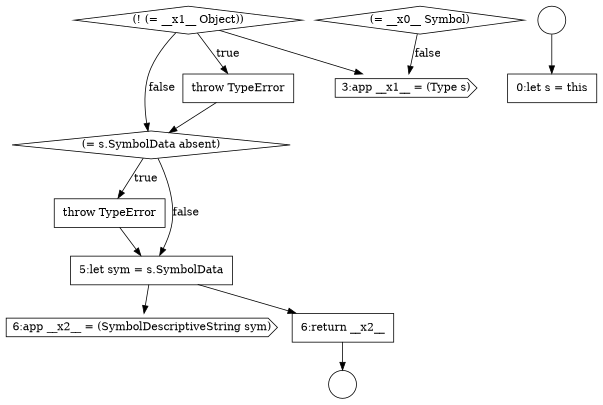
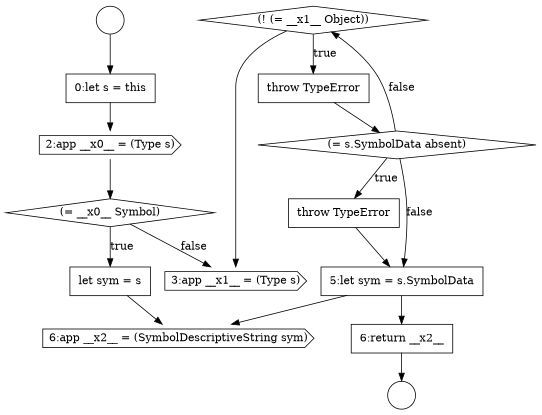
  digraph {
    node [color=black fillcolor=white shape=none style=filled]
    edge [color=black]
    n1 [label=<<font color="black">(! (= __x1__ Object))</font>> shape=diamond]
    n2 [label=<<font color="black">(= s.SymbolData absent)</font>> shape=diamond]
    n3 [label=<<font color="black">     <table border="0" cellborder="1" cellspacing="0" cellpadding="10">       <tr><td align="left">throw TypeError</td></tr>     </table>   </font>> margin=0]
    n4 [label=<<font color="black">3:app __x1__ = (Type s)</font>> shape=cds]
    n5 [label=<<font color="black">     <table border="0" cellborder="1" cellspacing="0" cellpadding="10">       <tr><td align="left">throw TypeError</td></tr>     </table>   </font>> margin=0]
    n6 [label=<<font color="black">     <table border="0" cellborder="1" cellspacing="0" cellpadding="10">       <tr><td align="left">5:let sym = s.SymbolData</td></tr>     </table>   </font>> margin=0]
    n7 [label=<<font color="black">(= __x0__ Symbol)</font>> shape=diamond]
+   n8 [label=<<font color="black">     <table border="0" cellborder="1" cellspacing="0" cellpadding="10">       <tr><td align="left">let sym = s</td></tr>     </table>   </font>> margin=0]
    n9 [label=<<font color="black">6:app __x2__ = (SymbolDescriptiveString sym)</font>> shape=cds]
    n10 [label=<<font color="black">     <table border="0" cellborder="1" cellspacing="0" cellpadding="10">       <tr><td align="left">6:return __x2__</td></tr>     </table>   </font>> margin=0]
+   n11 [label=<<font color="black">2:app __x0__ = (Type s)</font>> shape=cds]
    n12 [label=" " shape=circle]
    n13 [label=<<font color="black">     <table border="0" cellborder="1" cellspacing="0" cellpadding="10">       <tr><td align="left">0:let s = this</td></tr>     </table>   </font>> margin=0]
    n14 [label=" " shape=circle]
-   n1 -> n2 [label=<<font color="black">false</font>>]
+   n2 -> n1 [label=<<font color="black">false</font>>]
    n1 -> n3 [label=<<font color="black">true</font>>]
    n1 -> n4
    n2 -> n5 [label=<<font color="black">true</font>>]
    n2 -> n6 [label=<<font color="black">false</font>>]
    n3 -> n2
    n5 -> n6
    n6 -> n9
    n6 -> n10
    n7 -> n4 [label=<<font color="black">false</font>>]
+   n7 -> n8 [label=<<font color="black">true</font>>]
+   n8 -> n9
    n10 -> n14
+   n11 -> n7
    n12 -> n13
+   n13 -> n11
  }
